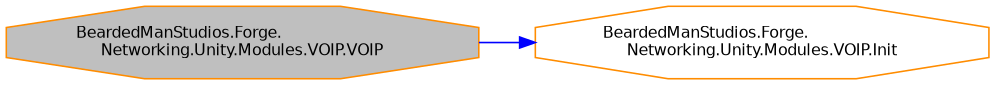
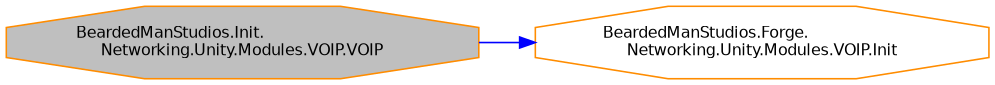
  digraph {
    rankdir=LR
    node [color=darkorange fontname=Helvetica fontsize=10 shape=octagon style=filled]
-   n1 [fillcolor=grey75 fontcolor=black height=0.2 label="BeardedManStudios.Forge.\lNetworking.Unity.Modules.VOIP.VOIP" width=0.4]
+   n1 [fillcolor=grey75 fontcolor=black height=0.2 label="BeardedManStudios.Init.\lNetworking.Unity.Modules.VOIP.VOIP" width=0.4]
    n2 [fillcolor=white height=0.2 label="BeardedManStudios.Forge.\lNetworking.Unity.Modules.VOIP.Init" width=0.4]
    n1 -> n2 [color=blue fontname=Helvetica fontsize=10 labelfontname=Helvetica labelfontsize=10 style=solid]
  }
